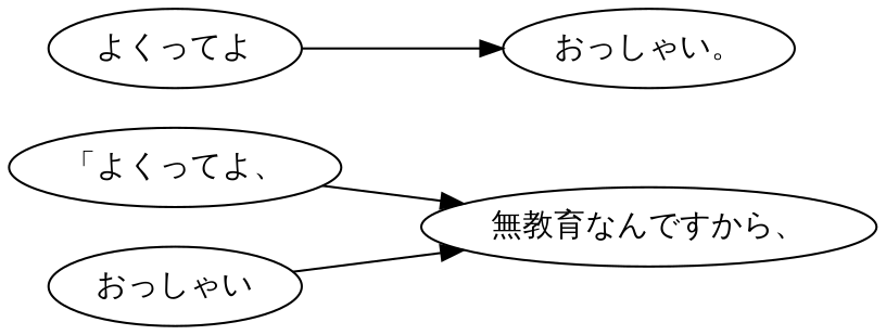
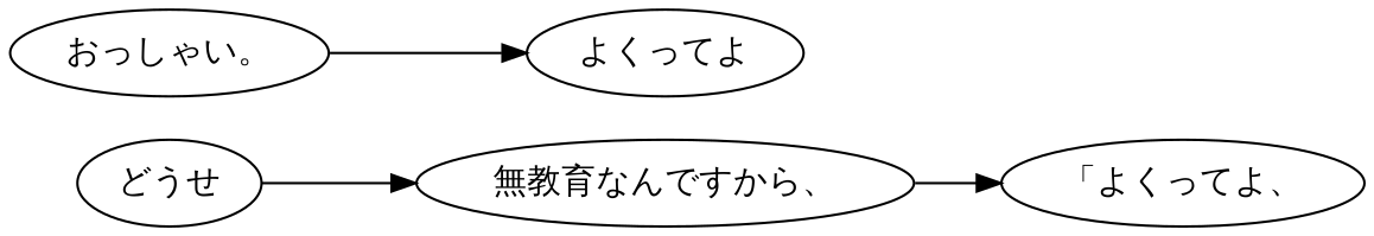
  digraph {
    fontname="Comic Neue"
    rankdir=LR
    node [fontname="Comic Neue"]
    edge [fontname="Comic Neue"]
    n1 [label="「よくってよ、"]
    n2 [label="無教育なんですから、"]
-   n3 [label="おっしゃい"]
+   n3 [label="どうせ"]
    n4 [label="おっしゃい。"]
    n5 [label="よくってよ"]
-   n1 -> n2
+   n2 -> n1
    n3 -> n2
-   n5 -> n4
+   n4 -> n5
  }
